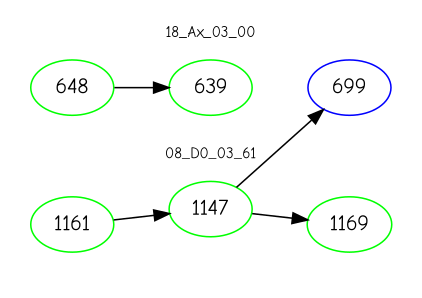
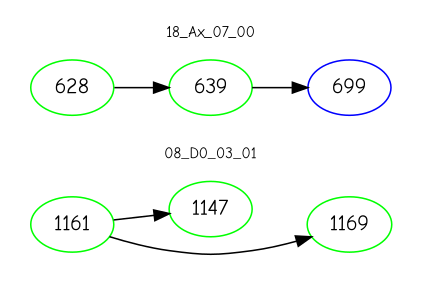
  digraph {
    fontname="Comic Neue"
    rankdir=LR
    node [color=green fontname="Comic Neue"]
    edge [color=black fontname="Comic Neue"]
-   n1 [label=648]
+   n1 [label=628]
    n2 [label=639]
    n3 [color=blue label=699]
    n4 [label=1161]
    n5 [label=1147]
    n6 [label=1169]
    subgraph cluster_1 {
      color=white
      fontsize=10
-     label="18_Ax_03_00"
+     label="18_Ax_07_00"
      n1
      n2
      n3
    }
    subgraph cluster_2 {
      color=white
      fontsize=10
-     label="08_D0_03_61"
+     label="08_D0_03_01"
      n4
      n5
      n6
    }
    n1 -> n2
-   n5 -> n3
+   n2 -> n3
    n4 -> n5
-   n5 -> n6
+   n4 -> n6
  }
